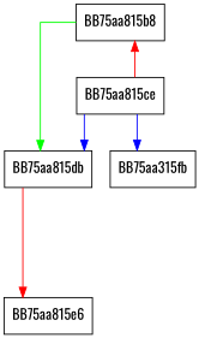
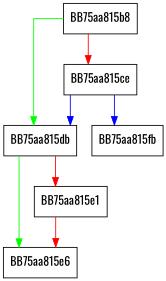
  digraph {
    fontname=Oswald
    splines=ortho
    node [fontname=Oswald shape=box]
    edge [color=red fontname=Oswald]
    BB75aa815b8
    BB75aa815ce
    BB75aa815db
-   BB75aa815fb [label=BB75aa315fb]
+   BB75aa815fb
    BB75aa815e6
-   BB75aa815ce -> BB75aa815b8
+   BB75aa815e1
+   BB75aa815b8 -> BB75aa815ce
    BB75aa815b8 -> BB75aa815db [color=green]
    BB75aa815ce -> BB75aa815db [color=blue]
    BB75aa815ce -> BB75aa815fb [color=blue]
-   BB75aa815db -> BB75aa815e6
+   BB75aa815db -> BB75aa815e6 [color=green]
+   BB75aa815db -> BB75aa815e1
+   BB75aa815e1 -> BB75aa815e6
  }
